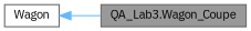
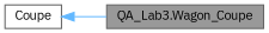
  digraph {
    rankdir=LR
    fontname="IBM Plex Sans"
    node [color=gray40 fontname="IBM Plex Sans" fontsize=10 shape=box style=filled]
    n1 [fillcolor=grey60 fontcolor=black height=0.2 label="QA_Lab3.Wagon_Coupe" width=0.4]
-   n2 [fillcolor=white height=0.2 label=Wagon width=0.4]
+   n2 [fillcolor=white height=0.2 label=Coupe width=0.4]
    n2 -> n1 [color=steelblue1 dir=back fontname="IBM Plex Sans" fontsize=10 labelfontname=Helvetica labelfontsize=10 style=solid]
  }
